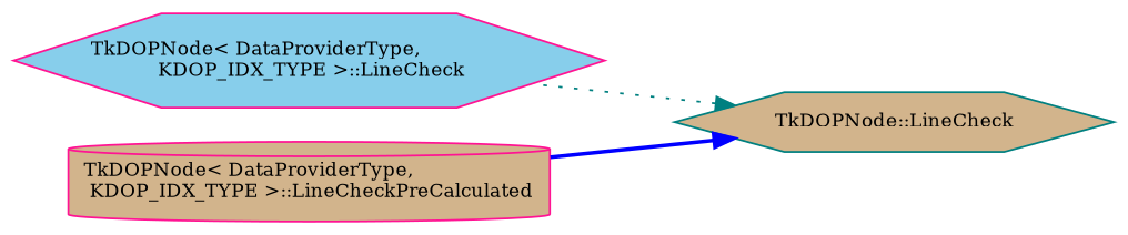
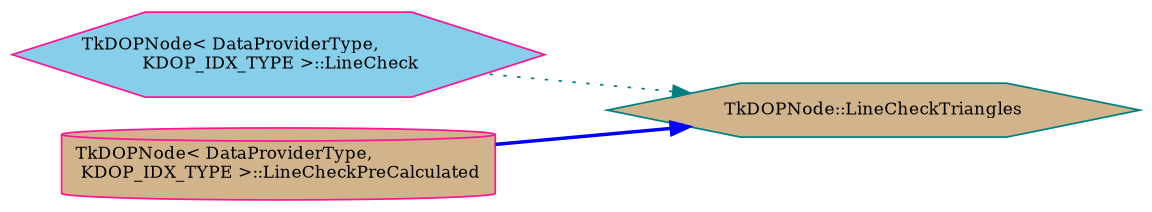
  digraph {
    rankdir=RL
    fontname="DejaVu Serif"
    node [color=deeppink fillcolor=tan fontname="DejaVu Serif" fontsize=10 shape=hexagon style=filled]
    edge [dir=back fontname="DejaVu Serif" fontsize=10 labelfontname=Helvetica labelfontsize=10]
-   n1 [color=teal fontcolor=black height=0.2 label="TkDOPNode::LineCheck" width=0.4]
+   n1 [color=teal fontcolor=black height=0.2 label="TkDOPNode::LineCheckTriangles" width=0.4]
    n2 [fillcolor=skyblue height=0.2 label="TkDOPNode\< DataProviderType,\l KDOP_IDX_TYPE \>::LineCheck" width=0.4]
    n3 [height=0.2 label="TkDOPNode\< DataProviderType,\l KDOP_IDX_TYPE \>::LineCheckPreCalculated" shape=cylinder width=0.4]
    n1 -> n2 [color=teal style=dotted]
    n1 -> n3 [color=blue style=bold]
  }
